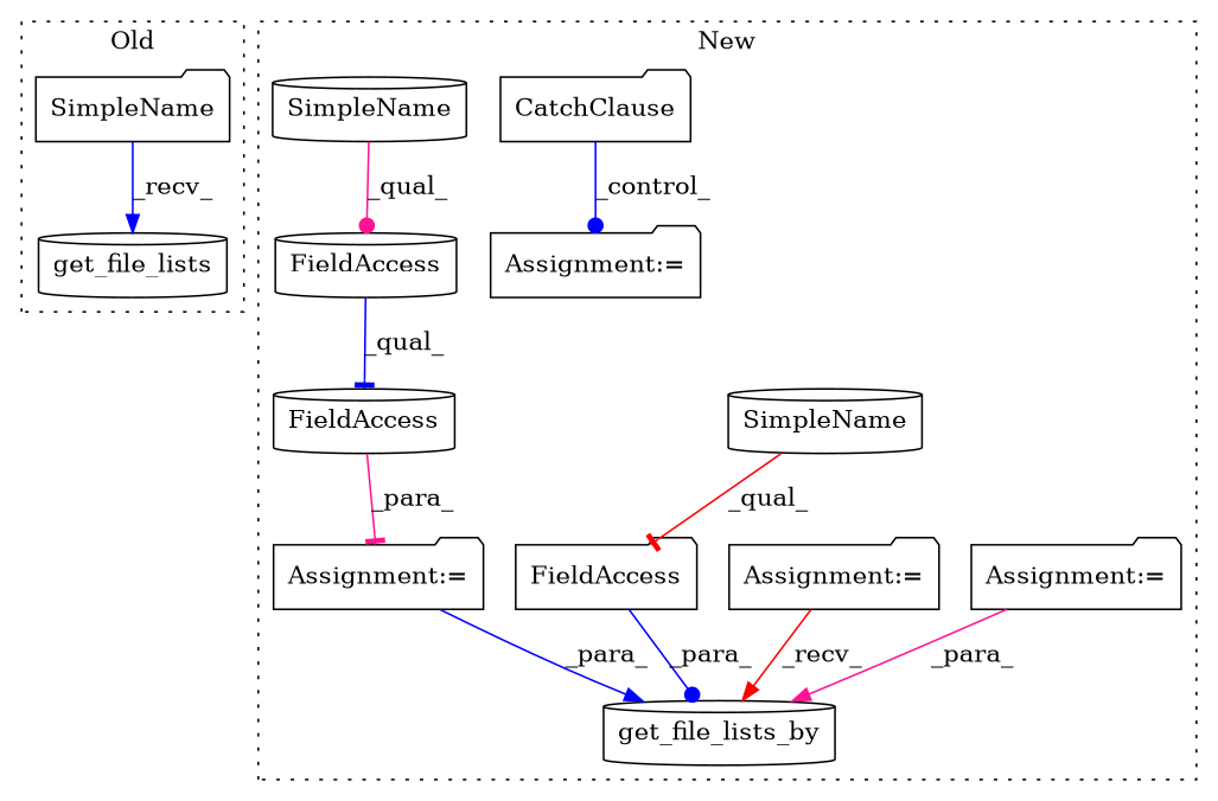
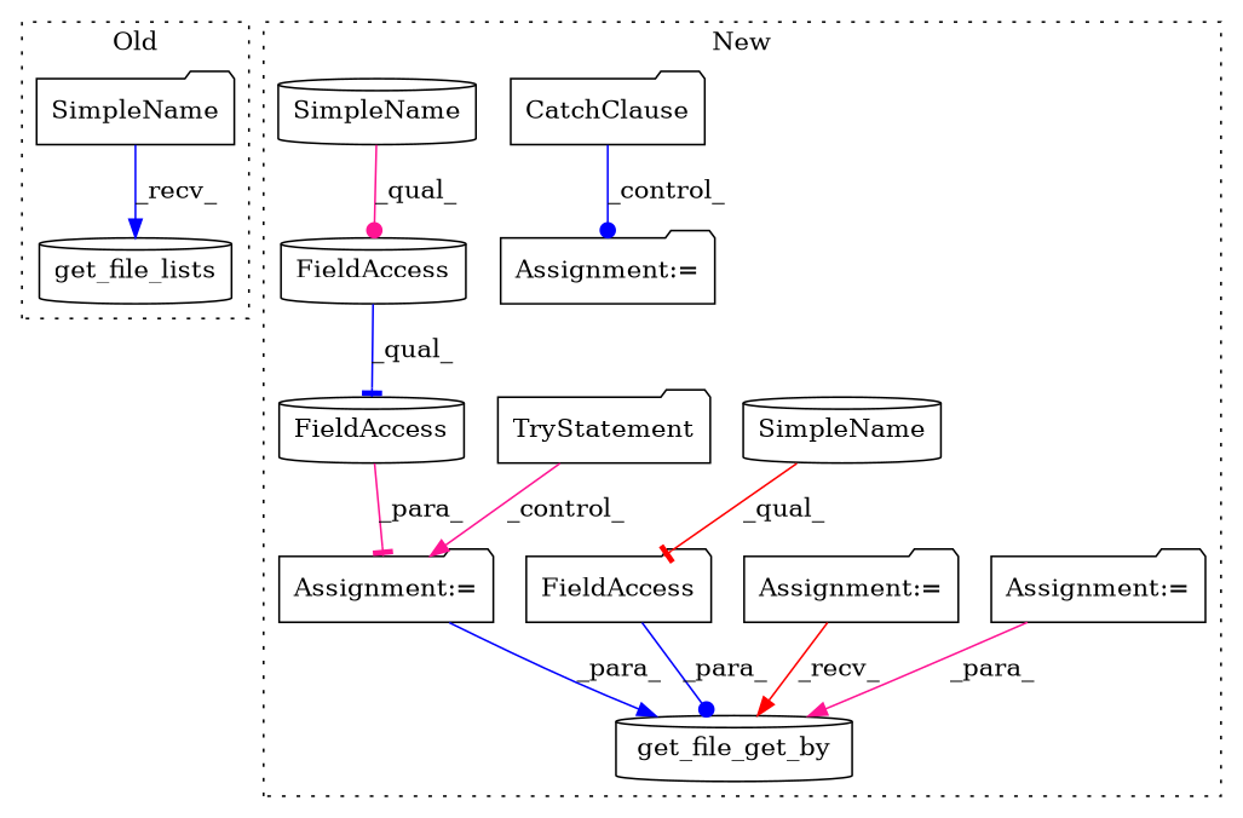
  digraph {
    node [a=7 l=4 s=1473 shape=folder]
    edge [arrowhead=normal color=blue]
    n1 [a=32 l="15,1" label=get_file_lists s="1459,1490" shape=cylinder]
    n2 [a=42 label=SimpleName s=1454]
-   n3 [a=32 l="18,1" label=get_file_lists_by s="1620,1662" shape=cylinder]
+   n3 [a=32 l="18,1" label=get_file_get_by s="1620,1662" shape=cylinder]
    n4 [a=22 l=11 label=FieldAccess s=1651]
    n5 [a=22 l=17 label=FieldAccess shape=cylinder]
    n6 [a=22 l=34 label=FieldAccess shape=cylinder]
    n7 [l=1 label="Assignment:=" s=1472]
+   n8 [a=54 label=TryStatement s=1448]
    n9 [a=12 l="11,2" label=CatchClause s="1516,1553"]
    n10 [l=12 label="Assignment:=" s=766]
    n11 [l=16 label="Assignment:=" s=1227]
    n12 [l=1 label="Assignment:=" s=1575]
    n13 [a=42 label=SimpleName s=1651 shape=cylinder]
    n14 [a=42 label=SimpleName shape=cylinder]
    subgraph cluster_1 {
      label=Old
      style=dotted
      n1
      n2
    }
    subgraph cluster_2 {
      label=New
      style=dotted
      n3
      n4
      n5
      n6
      n7
+     n8
      n9
      n10
      n11
      n12
      n13
      n14
    }
    n2 -> n1 [label=_recv_]
    n4 -> n3 [arrowhead=dot label=_para_]
    n5 -> n6 [arrowhead=tee label=_qual_]
    n6 -> n7 [arrowhead=tee color=deeppink label=_para_]
    n7 -> n3 [label=_para_]
+   n8 -> n7 [color=deeppink label=_control_]
    n9 -> n12 [arrowhead=dot label=_control_]
    n10 -> n3 [color=deeppink label=_para_]
    n11 -> n3 [color=red label=_recv_]
    n13 -> n4 [arrowhead=tee color=red label=_qual_]
    n14 -> n5 [arrowhead=dot color=deeppink label=_qual_]
  }
